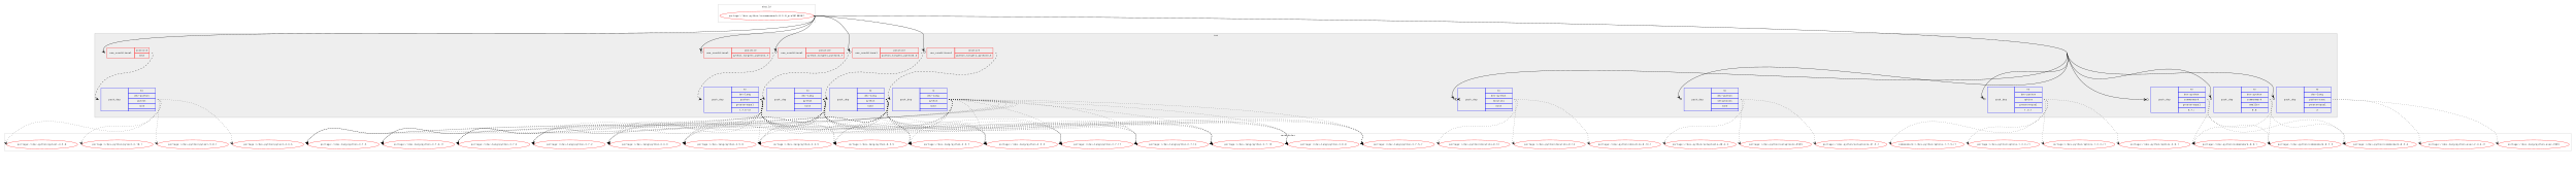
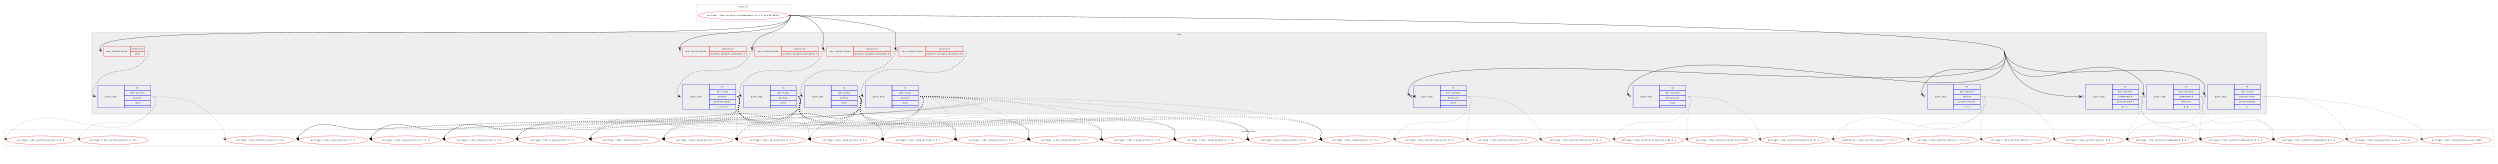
  digraph {
    compound=true
    concentrate=true
    fontname="Roboto Mono"
    fontsize=10
    newrank=true
    rankdir=TB
    ranksep=1.5
    node [color=red fontname="Roboto Mono" fontsize=10]
    edge [arrowhead=vee fontname="Roboto Mono" headport=w style=dotted tailport=e weight=100]
    n1 [label="portage://dev-python/recommonmark-0.5.0_pre20180907" width=4]
    n2 [color=blue label=<<TABLE BORDER="0" CELLBORDER="1" CELLSPACING="0" CELLPADDING="4" WIDTH="220"><TR><TD ROWSPAN="6" CELLPADDING="30">pack_dep</TD></TR><TR><TD WIDTH="110">no</TD></TR><TR><TD>dev-python</TD></TR><TR><TD>pytest</TD></TR><TR><TD>none</TD></TR><TR><TD></TD></TR></TABLE>> shape=none]
    n3 [label=<<TABLE BORDER="0" CELLBORDER="1" CELLSPACING="0" CELLPADDING="4"><TR><TD ROWSPAN="3" CELLPADDING="10">use_conditional</TD></TR><TR><TD>positive</TD></TR><TR><TD>test</TD></TR></TABLE>> shape=none]
    n4 [color=blue label=<<TABLE BORDER="0" CELLBORDER="1" CELLSPACING="0" CELLPADDING="4" WIDTH="220"><TR><TD ROWSPAN="6" CELLPADDING="30">pack_dep</TD></TR><TR><TD WIDTH="110">no</TD></TR><TR><TD>dev-lang</TD></TR><TR><TD>python</TD></TR><TR><TD>greaterequal</TD></TR><TR><TD>2.7.5-r2</TD></TR></TABLE>> shape=none]
    n5 [label=<<TABLE BORDER="0" CELLBORDER="1" CELLSPACING="0" CELLPADDING="4"><TR><TD ROWSPAN="3" CELLPADDING="10">use_conditional</TD></TR><TR><TD>positive</TD></TR><TR><TD>python_targets_python2_7</TD></TR></TABLE>> shape=none]
    n6 [color=blue label=<<TABLE BORDER="0" CELLBORDER="1" CELLSPACING="0" CELLPADDING="4" WIDTH="220"><TR><TD ROWSPAN="6" CELLPADDING="30">pack_dep</TD></TR><TR><TD WIDTH="110">no</TD></TR><TR><TD>dev-lang</TD></TR><TR><TD>python</TD></TR><TR><TD>none</TD></TR><TR><TD></TD></TR></TABLE>> shape=none]
    n7 [label=<<TABLE BORDER="0" CELLBORDER="1" CELLSPACING="0" CELLPADDING="4"><TR><TD ROWSPAN="3" CELLPADDING="10">use_conditional</TD></TR><TR><TD>positive</TD></TR><TR><TD>python_targets_python3_5</TD></TR></TABLE>> shape=none]
    n8 [color=blue label=<<TABLE BORDER="0" CELLBORDER="1" CELLSPACING="0" CELLPADDING="4" WIDTH="220"><TR><TD ROWSPAN="6" CELLPADDING="30">pack_dep</TD></TR><TR><TD WIDTH="110">no</TD></TR><TR><TD>dev-python</TD></TR><TR><TD>commonmark</TD></TR><TR><TD>greaterequal</TD></TR><TR><TD>0.7.3</TD></TR></TABLE>> shape=none]
    n9 [color=blue label=<<TABLE BORDER="0" CELLBORDER="1" CELLSPACING="0" CELLPADDING="4" WIDTH="220"><TR><TD ROWSPAN="6" CELLPADDING="30">pack_dep</TD></TR><TR><TD WIDTH="110">no</TD></TR><TR><TD>dev-lang</TD></TR><TR><TD>python</TD></TR><TR><TD>none</TD></TR><TR><TD></TD></TR></TABLE>> shape=none]
    n10 [label=<<TABLE BORDER="0" CELLBORDER="1" CELLSPACING="0" CELLPADDING="4"><TR><TD ROWSPAN="3" CELLPADDING="10">use_conditional</TD></TR><TR><TD>positive</TD></TR><TR><TD>python_targets_python3_6</TD></TR></TABLE>> shape=none]
    n11 [color=blue label=<<TABLE BORDER="0" CELLBORDER="1" CELLSPACING="0" CELLPADDING="4" WIDTH="220"><TR><TD ROWSPAN="6" CELLPADDING="30">pack_dep</TD></TR><TR><TD WIDTH="110">no</TD></TR><TR><TD>dev-lang</TD></TR><TR><TD>python</TD></TR><TR><TD>none</TD></TR><TR><TD></TD></TR></TABLE>> shape=none]
    n12 [label=<<TABLE BORDER="0" CELLBORDER="1" CELLSPACING="0" CELLPADDING="4"><TR><TD ROWSPAN="3" CELLPADDING="10">use_conditional</TD></TR><TR><TD>positive</TD></TR><TR><TD>python_targets_python3_7</TD></TR></TABLE>> shape=none]
    n13 [color=blue label=<<TABLE BORDER="0" CELLBORDER="1" CELLSPACING="0" CELLPADDING="4" WIDTH="220"><TR><TD ROWSPAN="6" CELLPADDING="30">pack_dep</TD></TR><TR><TD WIDTH="110">no</TD></TR><TR><TD>dev-lang</TD></TR><TR><TD>python-exec</TD></TR><TR><TD>greaterequal</TD></TR><TR><TD>2</TD></TR></TABLE>> shape=none]
    n14 [color=blue label=<<TABLE BORDER="0" CELLBORDER="1" CELLSPACING="0" CELLPADDING="4" WIDTH="220"><TR><TD ROWSPAN="6" CELLPADDING="30">pack_dep</TD></TR><TR><TD WIDTH="110">no</TD></TR><TR><TD>dev-python</TD></TR><TR><TD>commonmark</TD></TR><TR><TD>smaller</TD></TR><TR><TD>0.8</TD></TR></TABLE>> shape=none]
    n15 [color=blue label=<<TABLE BORDER="0" CELLBORDER="1" CELLSPACING="0" CELLPADDING="4" WIDTH="220"><TR><TD ROWSPAN="6" CELLPADDING="30">pack_dep</TD></TR><TR><TD WIDTH="110">no</TD></TR><TR><TD>dev-python</TD></TR><TR><TD>docutils</TD></TR><TR><TD>none</TD></TR><TR><TD></TD></TR></TABLE>> shape=none]
    n16 [color=blue label=<<TABLE BORDER="0" CELLBORDER="1" CELLSPACING="0" CELLPADDING="4" WIDTH="220"><TR><TD ROWSPAN="6" CELLPADDING="30">pack_dep</TD></TR><TR><TD WIDTH="110">no</TD></TR><TR><TD>dev-python</TD></TR><TR><TD>setuptools</TD></TR><TR><TD>none</TD></TR><TR><TD></TD></TR></TABLE>> shape=none]
    n17 [color=blue label=<<TABLE BORDER="0" CELLBORDER="1" CELLSPACING="0" CELLPADDING="4" WIDTH="220"><TR><TD ROWSPAN="6" CELLPADDING="30">pack_dep</TD></TR><TR><TD WIDTH="110">no</TD></TR><TR><TD>dev-python</TD></TR><TR><TD>sphinx</TD></TR><TR><TD>greaterequal</TD></TR><TR><TD>1.3.1</TD></TR></TABLE>> shape=none]
    n18 [label="portage://dev-python/pytest-3.10.1" width=4]
    n19 [label="portage://dev-python/pytest-4.5.0" width=4]
    n20 [label="portage://dev-python/pytest-4.6.6" width=4]
-   n21 [label="portage://dev-python/pytest-5.0.1" width=4]
    n22 [label="portage://dev-lang/python-2.7.15" width=4]
    n23 [label="portage://dev-lang/python-2.7.16" width=4]
    n24 [label="portage://dev-lang/python-2.7.17" width=4]
    n25 [label="portage://dev-lang/python-3.5.5" width=4]
    n26 [label="portage://dev-lang/python-3.5.7" width=4]
    n27 [label="portage://dev-lang/python-8.5.9" width=4]
    n28 [label="portage://dev-lang/python-3.6.5" width=4]
    n29 [label="portage://dev-lang/python-3.5.8" width=4]
    n30 [label="portage://dev-lang/python-3.6.9" width=4]
    n31 [label="portage://dev-lang/python-3.7.2" width=4]
    n32 [label="portage://dev-lang/python-3.7.3" width=4]
    n33 [label="portage://dev-lang/python-3.7.4-r1" width=4]
    n34 [label="portage://dev-lang/python-3.7.5" width=4]
    n35 [label="portage://dev-lang/python-3.7.5-r1" width=4]
    n36 [label="portage://dev-lang/python-3.8.0" width=4]
    n37 [label="portage://dev-lang/python-exec-2.4.6-r1" width=4]
    n38 [label="portage://dev-lang/python-exec-9999" width=4]
    n39 [label="portage://dev-python/commonmark-0.5.4" width=4]
    n40 [label="portage://dev-python/commonmark-0.7.5" width=4]
    n41 [label="portage://dev-python/commonmark-0.8.1" width=4]
    n42 [label="portage://dev-python/docutils-0.12" width=4]
    n43 [label="portage://dev-python/docutils-0.13.1" width=4]
    n44 [label="portage://dev-python/docutils-0.14" width=4]
    n45 [label="portage://dev-python/setuptools-40.6.3" width=4]
    n46 [label="portage://dev-python/setuptools-41.5.1" width=4]
    n47 [label="portage://dev-python/setuptools-9999" width=4]
    n48 [label="portage://dev-python/sphinx-1.2.2-r1" width=4]
    n49 [label="portage://dev-python/sphinx-1.2.3-r1" width=4]
    n50 [label="commonmark://dev-python/sphinx-1.7.5-r1" width=4]
    n51 [label="portage://dev-python/sphinx-2.0.1" width=4]
    subgraph cluster_1 {
      color=gray
      label=<<i>ebuild</i>>
      rank=same
      n1
    }
    subgraph cluster_2 {
      color=gray
      label=<<i>dependencies</i>>
      subgraph cluster_3 {
        color=gray
        fillcolor="#eeeeee"
        label=<<i>compile</i>>
        style=filled
        subgraph sub_4 {
          color=gray
          fillcolor="#eeeeee"
          label=<<i>compile</i>>
          style=filled
          n3
          subgraph sub_5 {
            color=gray
            fillcolor="#eeeeee"
            label=<<i>compile</i>>
            style=filled
            n2
          }
        }
      }
      subgraph cluster_6 {
        color=gray
        fillcolor="#eeeeee"
        label=<<i>compile and run</i>>
        style=filled
        subgraph sub_7 {
          color=gray
          fillcolor="#eeeeee"
          label=<<i>compile and run</i>>
          style=filled
          n5
          subgraph sub_8 {
            color=gray
            fillcolor="#eeeeee"
            label=<<i>compile and run</i>>
            style=filled
            n4
          }
        }
        subgraph sub_9 {
          color=gray
          fillcolor="#eeeeee"
          label=<<i>compile and run</i>>
          style=filled
          n7
          subgraph sub_10 {
            color=gray
            fillcolor="#eeeeee"
            label=<<i>compile and run</i>>
            style=filled
            n6
          }
        }
        subgraph sub_11 {
          color=gray
          fillcolor="#eeeeee"
          label=<<i>compile and run</i>>
          style=filled
          n8
        }
        subgraph sub_12 {
          color=gray
          fillcolor="#eeeeee"
          label=<<i>compile and run</i>>
          style=filled
          n10
          subgraph sub_13 {
            color=gray
            fillcolor="#eeeeee"
            label=<<i>compile and run</i>>
            style=filled
            n9
          }
        }
        subgraph sub_14 {
          color=gray
          fillcolor="#eeeeee"
          label=<<i>compile and run</i>>
          style=filled
          n12
          subgraph sub_15 {
            color=gray
            fillcolor="#eeeeee"
            label=<<i>compile and run</i>>
            style=filled
            n11
          }
        }
        subgraph sub_16 {
          color=gray
          fillcolor="#eeeeee"
          label=<<i>compile and run</i>>
          style=filled
          n13
        }
        subgraph sub_17 {
          color=gray
          fillcolor="#eeeeee"
          label=<<i>compile and run</i>>
          style=filled
          n14
        }
        subgraph sub_18 {
          color=gray
          fillcolor="#eeeeee"
          label=<<i>compile and run</i>>
          style=filled
          n15
        }
        subgraph sub_19 {
          color=gray
          fillcolor="#eeeeee"
          label=<<i>compile and run</i>>
          style=filled
          n16
        }
        subgraph sub_20 {
          color=gray
          fillcolor="#eeeeee"
          label=<<i>compile and run</i>>
          style=filled
          n17
        }
      }
      subgraph cluster_21 {
        color=gray
        fillcolor="#eeeeee"
        label=<<i>run</i>>
        style=filled
      }
    }
    subgraph cluster_22 {
      color=gray
      label=<<i>candidates</i>>
      rank=same
      subgraph sub_23 {
        color=black
        label=<<i>candidates</i>>
        nodesep=1
        rank=same
        n18
        n19
        n20
-       n21
      }
      subgraph sub_24 {
        color=black
        label=<<i>candidates</i>>
        nodesep=1
        rank=same
        n22
        n23
        n24
        n25
        n26
        n27
        n28
        n29
        n30
        n31
        n32
        n33
        n34
        n35
        n36
      }
      subgraph sub_25 {
        color=black
        label=<<i>candidates</i>>
        nodesep=1
        rank=same
        n22
        n23
        n24
        n25
        n26
        n27
        n28
        n29
        n30
        n31
        n32
        n33
        n34
        n35
        n36
      }
      subgraph sub_26 {
        color=black
        label=<<i>candidates</i>>
        nodesep=1
        rank=same
        n22
        n23
        n24
        n25
        n26
        n27
        n28
        n29
        n30
        n31
        n32
        n33
        n34
        n35
        n36
      }
      subgraph sub_27 {
        color=black
        label=<<i>candidates</i>>
        nodesep=1
        rank=same
        n22
        n23
        n24
        n25
        n26
        n27
        n28
        n29
        n30
        n31
        n32
        n33
        n34
        n35
        n36
      }
      subgraph sub_28 {
        color=black
        label=<<i>candidates</i>>
        nodesep=1
        rank=same
        n37
        n38
      }
      subgraph sub_29 {
        color=black
        label=<<i>candidates</i>>
        nodesep=1
        rank=same
        n39
        n40
        n41
      }
      subgraph sub_30 {
        color=black
        label=<<i>candidates</i>>
        nodesep=1
        rank=same
        n39
        n40
        n41
      }
      subgraph sub_31 {
        color=black
        label=<<i>candidates</i>>
        nodesep=1
        rank=same
        n42
        n43
        n44
      }
      subgraph sub_32 {
        color=black
        label=<<i>candidates</i>>
        nodesep=1
        rank=same
        n45
        n46
        n47
      }
      subgraph sub_33 {
        color=black
        label=<<i>candidates</i>>
        nodesep=1
        rank=same
        n48
        n49
        n50
        n51
      }
    }
    n1 -> n3 [style=solid weight=20]
    n1 -> n5 [arrowhead=odotvee style=solid weight=20]
    n1 -> n7 [arrowhead=odotvee style=solid weight=20]
    n1 -> n8 [arrowhead=odotvee style=solid weight=20]
    n1 -> n10 [arrowhead=odotvee style=solid weight=20]
    n1 -> n12 [arrowhead=odotvee style=solid weight=20]
    n1 -> n13 [arrowhead=odotvee style=solid weight=20]
    n1 -> n14 [arrowhead=odotvee style=solid weight=20]
    n1 -> n15 [arrowhead=odotvee style=solid weight=20]
    n1 -> n16 [arrowhead=odotvee style=solid weight=20]
    n1 -> n17 [arrowhead=odotvee style=solid weight=20]
    n2 -> n18
    n2 -> n19
    n2 -> n20
-   n2 -> n21
    n3 -> n2 [style=dashed weight=20]
    n4 -> n22
    n4 -> n23
    n4 -> n24
    n4 -> n25
    n4 -> n26
    n4 -> n27
    n4 -> n28
    n4 -> n29
    n4 -> n30
    n4 -> n31
    n4 -> n32
    n4 -> n33
    n4 -> n34
    n4 -> n35
    n4 -> n36
    n5 -> n4 [style=dashed weight=20]
    n6 -> n22
    n6 -> n23
    n6 -> n24
    n6 -> n25
    n6 -> n26
    n6 -> n27
    n6 -> n28
    n6 -> n29
    n6 -> n30
    n6 -> n31
    n6 -> n32
    n6 -> n33
    n6 -> n34
    n6 -> n35
    n6 -> n36
    n7 -> n6 [style=dashed weight=20]
    n8 -> n39
    n8 -> n40
    n8 -> n41
    n9 -> n22
    n9 -> n23
    n9 -> n24
    n9 -> n25
    n9 -> n26
    n9 -> n27
    n9 -> n28
    n9 -> n29
    n9 -> n30
    n9 -> n31
    n9 -> n32
    n9 -> n33
    n9 -> n34
    n9 -> n35
    n9 -> n36
    n10 -> n9 [style=dashed weight=20]
    n11 -> n22
    n11 -> n23
    n11 -> n24
    n11 -> n25
    n11 -> n26
    n11 -> n27
    n11 -> n28
    n11 -> n29
    n11 -> n30
    n11 -> n31
    n11 -> n32
    n11 -> n33
    n11 -> n34
    n11 -> n35
    n11 -> n36
    n12 -> n11 [style=dashed weight=20]
    n13 -> n37
    n13 -> n38
    n14 -> n39
    n14 -> n40
    n14 -> n41
    n15 -> n42
    n15 -> n43
    n15 -> n44
    n16 -> n45
    n16 -> n46
    n16 -> n47
    n17 -> n48
    n17 -> n49
    n17 -> n50
    n17 -> n51
  }
